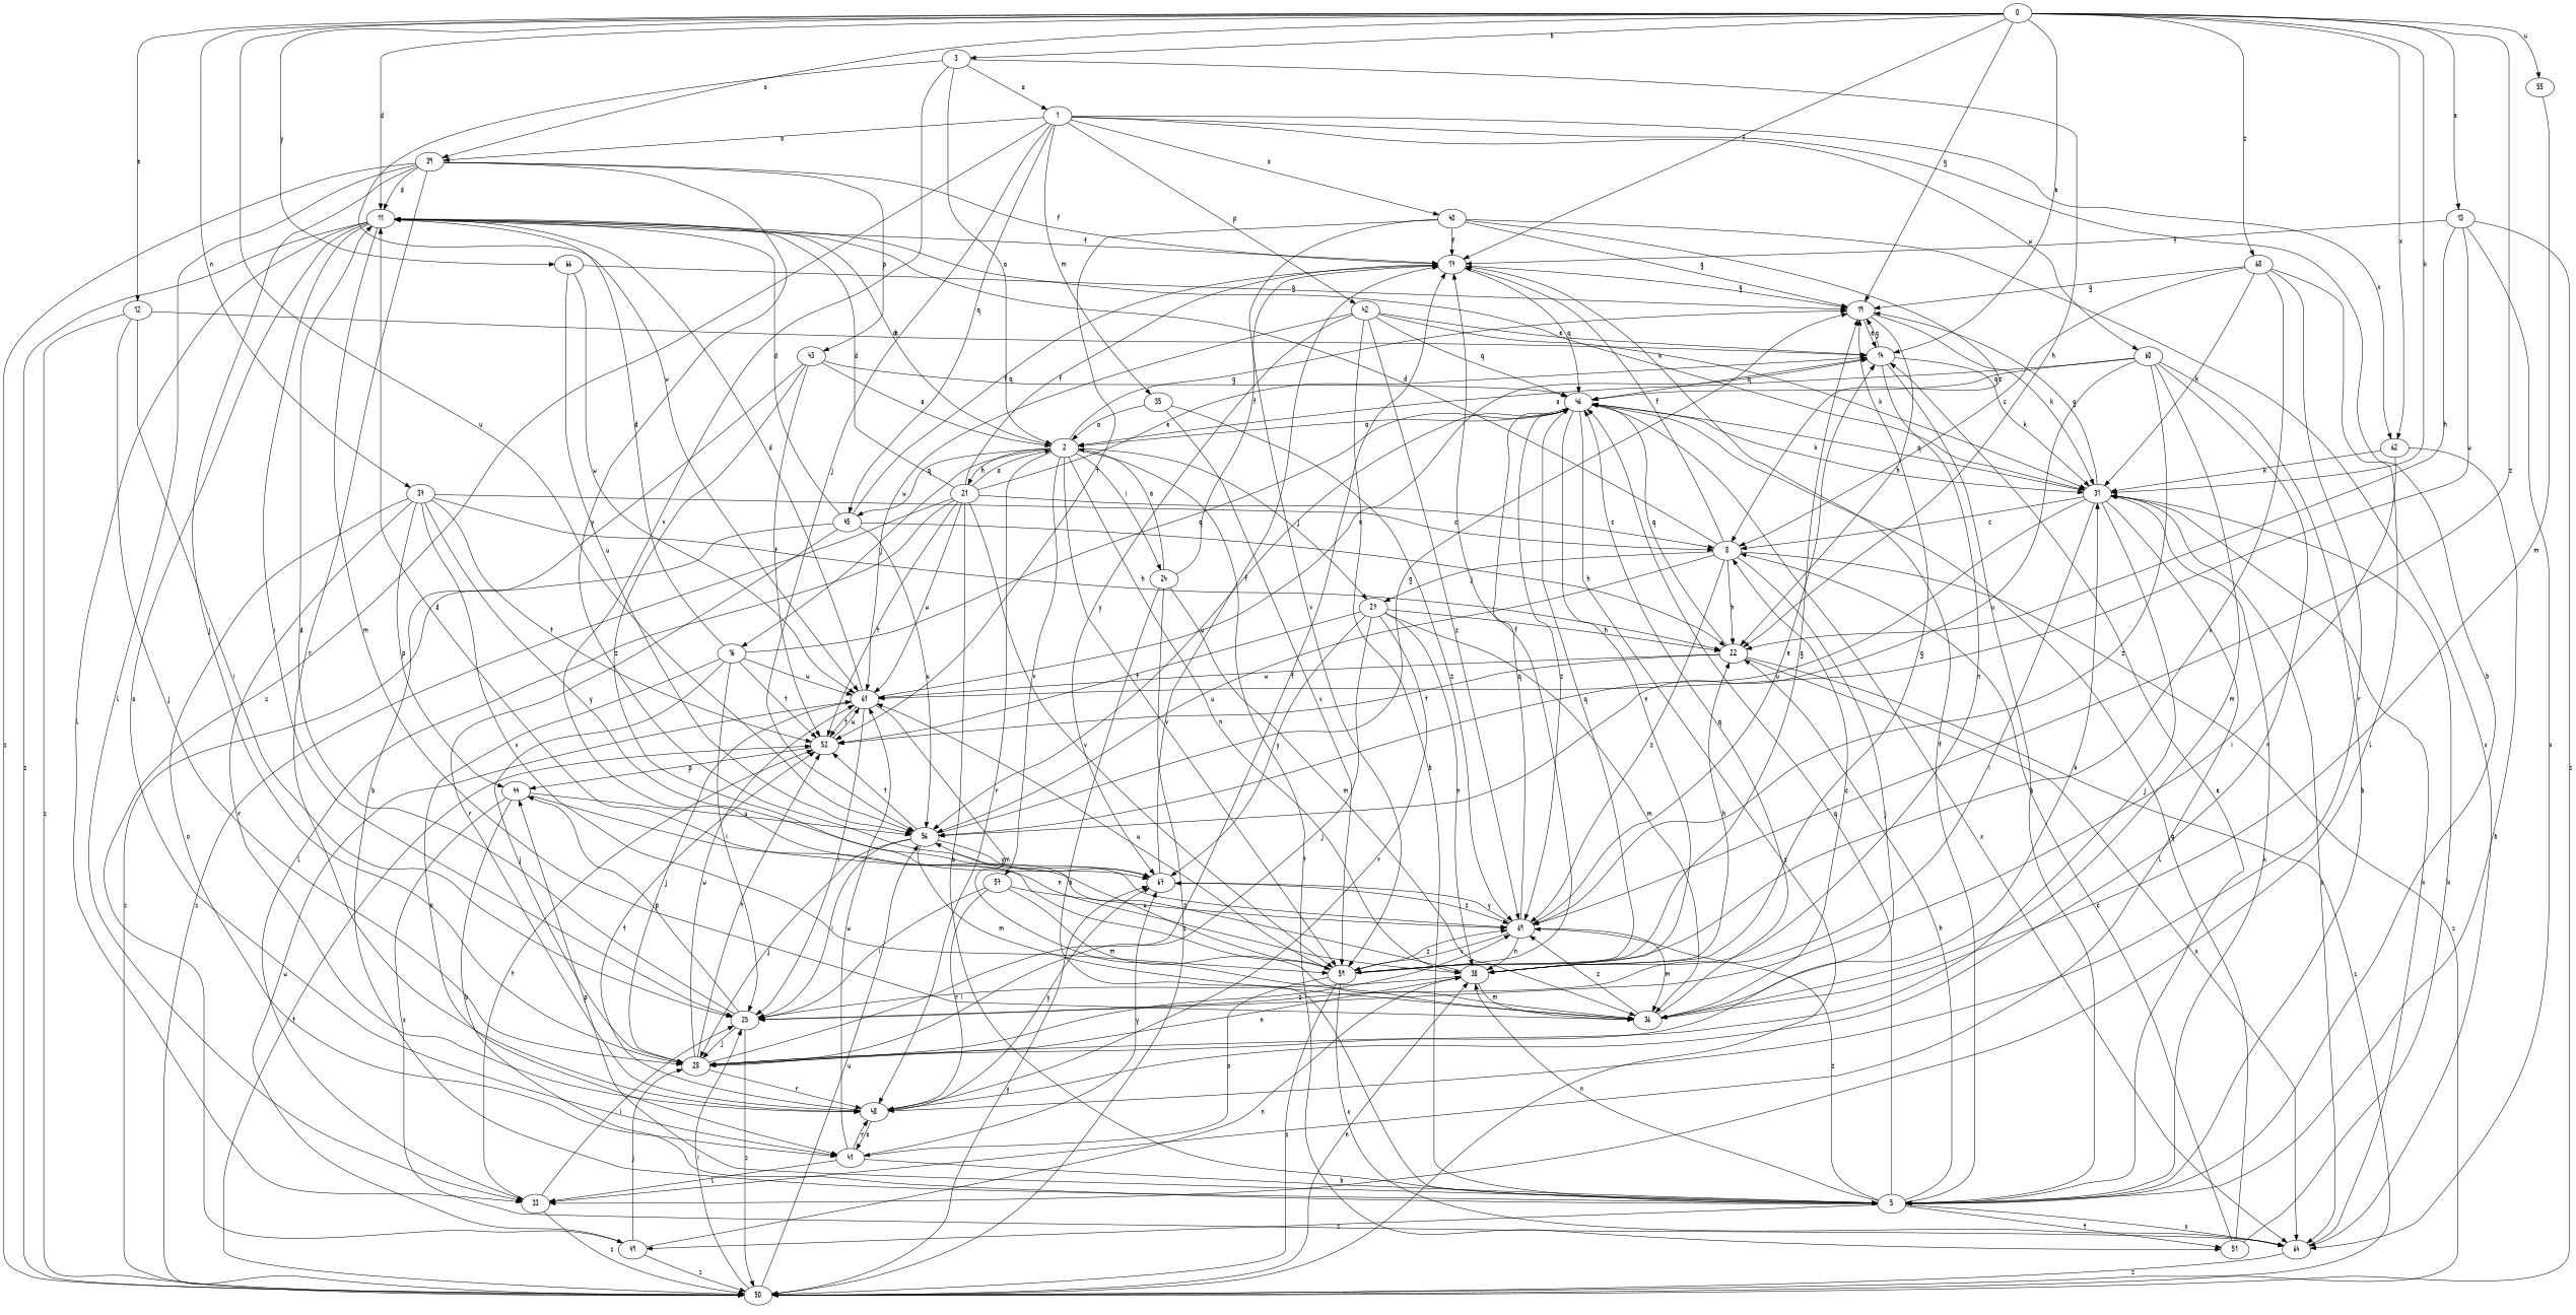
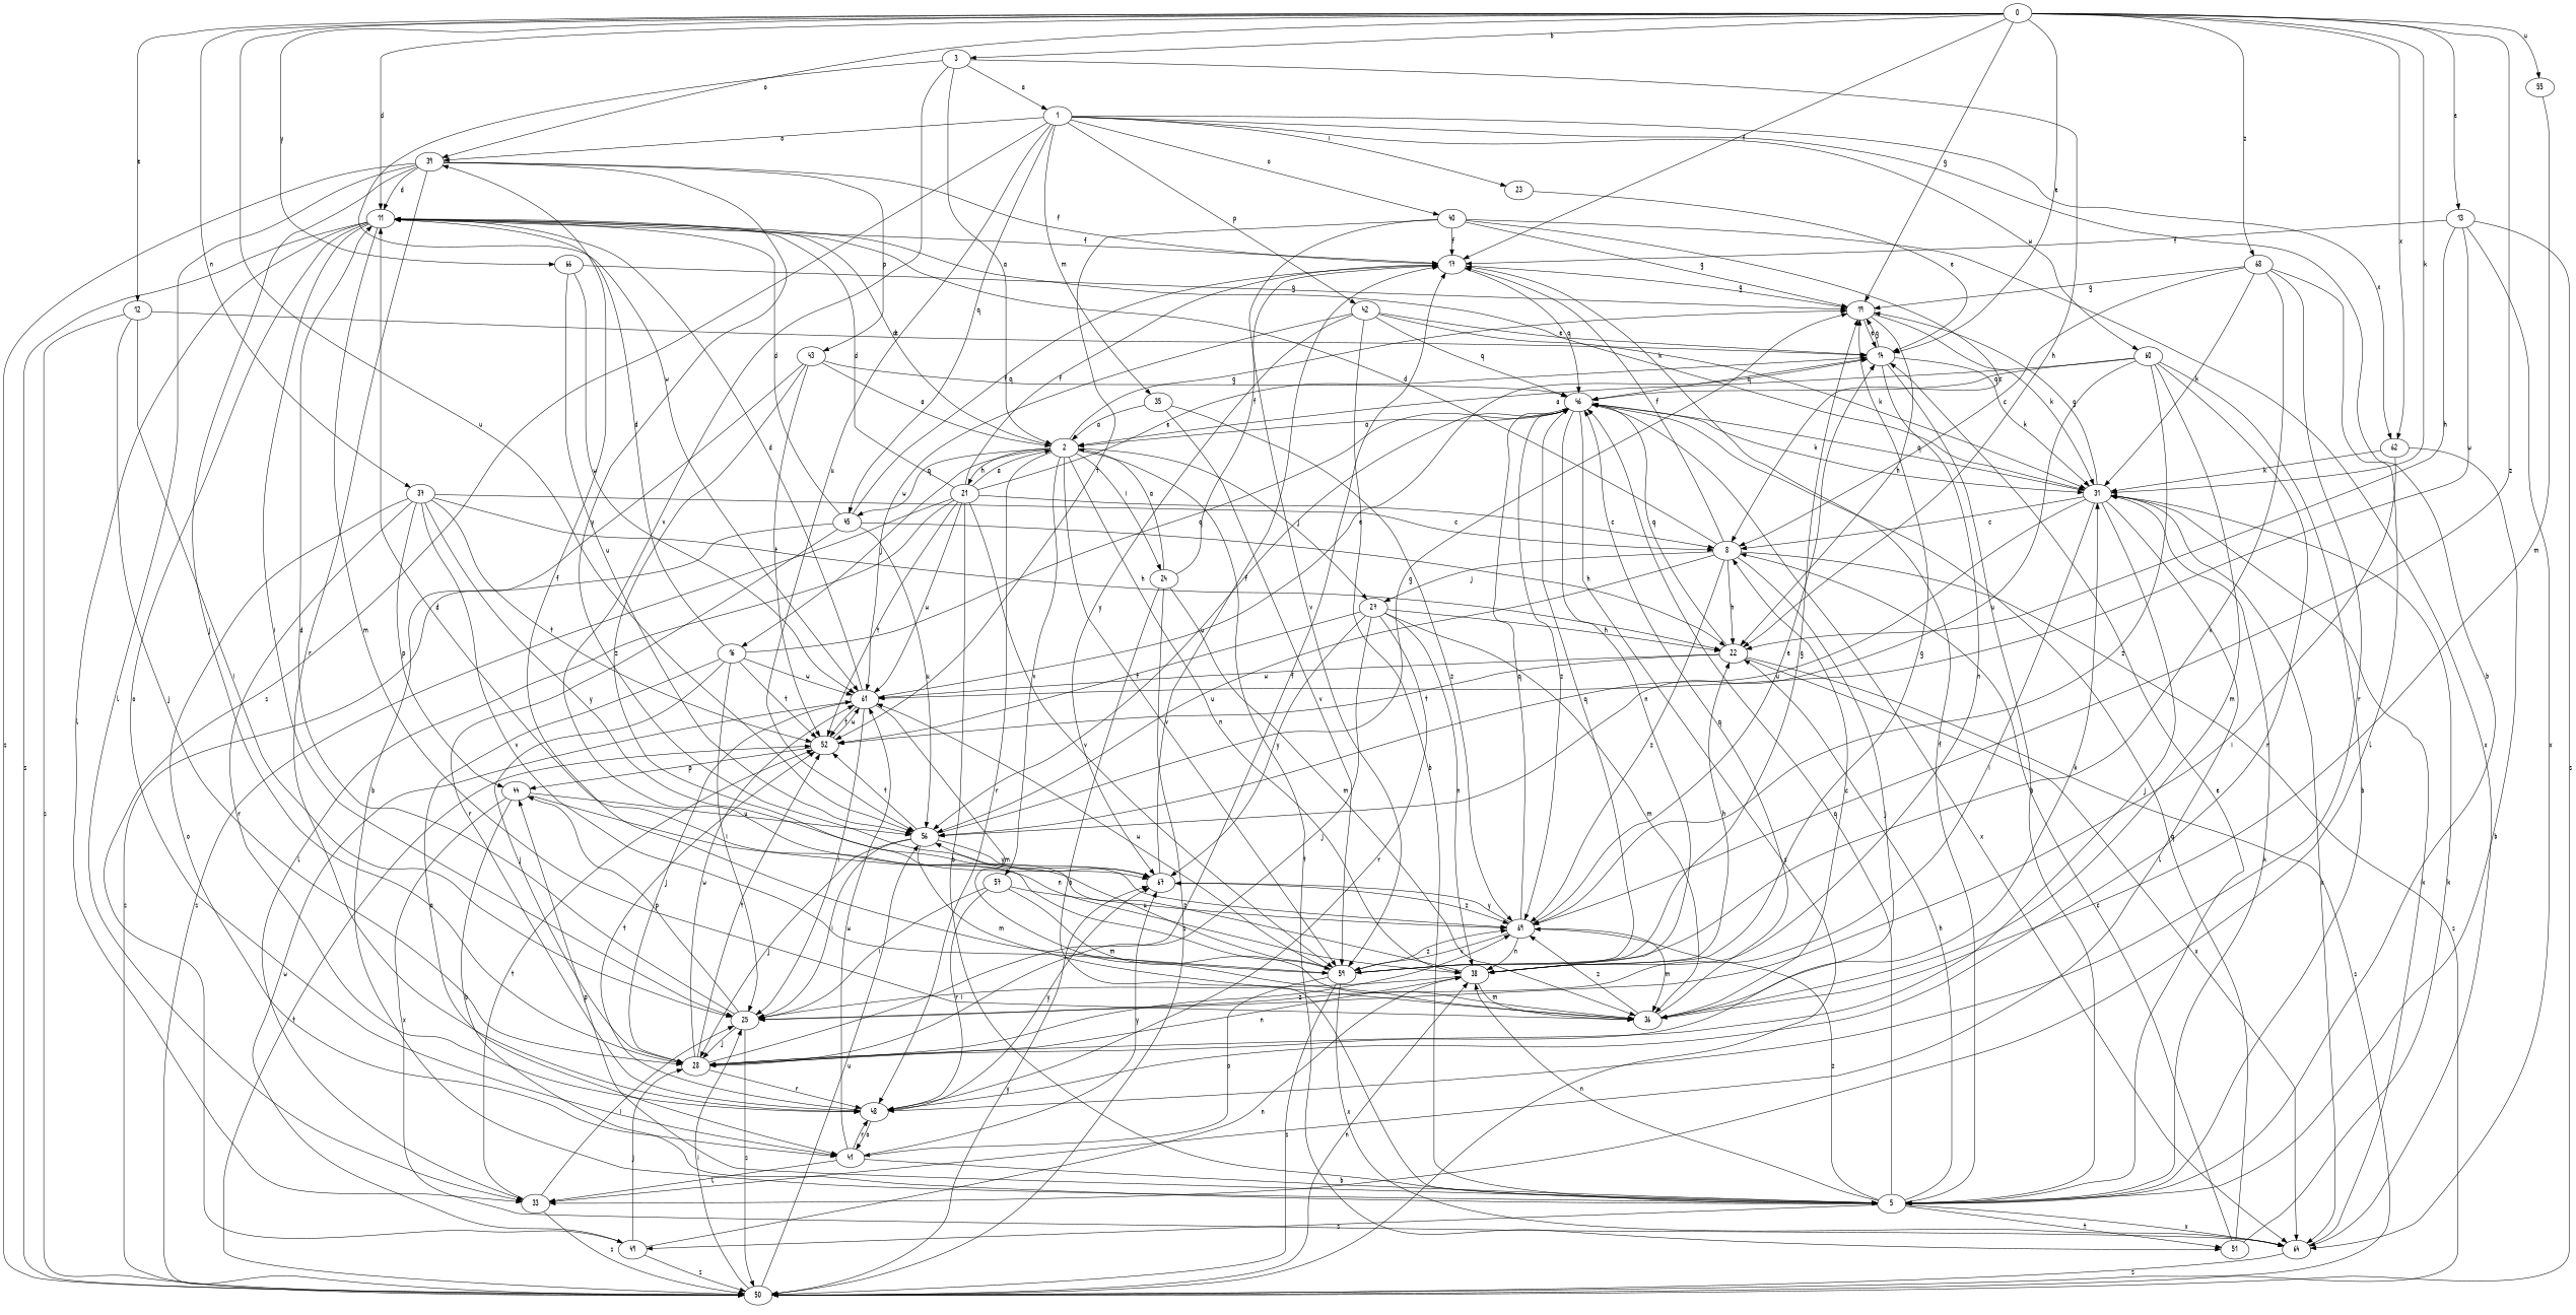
  strict digraph {
    fontname="Patrick Hand"
    node [fontname="Patrick Hand"]
    edge [fontname="Patrick Hand"]
    0
    3
    11
    12
    13
    14
    17
    19
    31
    37
    39
    n12 [label=55]
    56
    62
    66
    68
    69
    1
    2
    59
    22
    61
    50
    25
    33
    36
    41
    28
    64
    5
    38
    46
    8
    48
    44
    52
    67
    43
+   23
    35
    40
    42
    45
    49
    60
    51
    21
    24
    n49 [label=16]
    27
    57
    0 -> 3 [label=b]
    0 -> 11 [label=d]
    0 -> 12 [label=e]
    0 -> 13 [label=e]
    0 -> 14 [label=e]
    0 -> 17 [label=f]
    0 -> 19 [label=g]
    0 -> 31 [label=k]
    0 -> 37 [label=n]
    0 -> 39 [label=o]
    0 -> n12 [label=u]
    0 -> 56 [label=u]
    0 -> 62 [label=x]
    0 -> 66 [label=y]
    0 -> 68 [label=z]
    0 -> 69 [label=z]
    3 -> 1 [label=a]
    3 -> 2 [label=a]
    3 -> 59 [label=v]
    3 -> 22 [label=h]
    3 -> 61 [label=w]
    11 -> 17 [label=f]
    11 -> 31 [label=k]
    11 -> 50 [label=s]
    11 -> 25 [label=i]
    11 -> 33 [label=l]
    11 -> 36 [label=m]
    11 -> 41 [label=o]
    12 -> 14 [label=e]
    12 -> 50 [label=s]
    12 -> 25 [label=i]
    12 -> 28 [label=j]
    13 -> 17 [label=f]
    13 -> 22 [label=h]
    13 -> 61 [label=w]
    13 -> 50 [label=s]
    13 -> 64 [label=x]
    14 -> 19 [label=g]
    14 -> 31 [label=k]
    14 -> 5 [label=b]
    14 -> 38 [label=n]
    14 -> 46 [label=q]
    17 -> 19 [label=g]
    17 -> 46 [label=q]
    19 -> 14 [label=e]
    19 -> 31 [label=k]
    19 -> 22 [label=h]
    31 -> 19 [label=g]
    31 -> 56 [label=u]
    31 -> 25 [label=i]
    31 -> 33 [label=l]
    31 -> 28 [label=j]
    31 -> 64 [label=x]
    31 -> 46 [label=q]
    31 -> 8 [label=c]
    37 -> 59 [label=v]
    37 -> 22 [label=h]
    37 -> 41 [label=o]
    37 -> 8 [label=c]
    37 -> 48 [label=r]
    37 -> 44 [label=p]
    37 -> 52 [label=t]
    37 -> 67 [label=y]
    39 -> 11 [label=d]
    39 -> 17 [label=f]
    39 -> 50 [label=s]
    39 -> 33 [label=l]
    39 -> 28 [label=j]
    39 -> 48 [label=r]
    39 -> 67 [label=y]
    39 -> 43 [label=p]
    n12 -> 36 [label=m]
    56 -> 19 [label=g]
    56 -> 25 [label=i]
    56 -> 36 [label=m]
    56 -> 28 [label=j]
    56 -> 52 [label=t]
    56 -> 67 [label=y]
    62 -> 31 [label=k]
    62 -> 25 [label=i]
    62 -> 5 [label=b]
    66 -> 19 [label=g]
    66 -> 56 [label=u]
    66 -> 61 [label=w]
    68 -> 19 [label=g]
    68 -> 31 [label=k]
    68 -> 59 [label=v]
    68 -> 33 [label=l]
    68 -> 8 [label=c]
    68 -> 48 [label=r]
    69 -> 14 [label=e]
    69 -> 59 [label=v]
    69 -> 36 [label=m]
    69 -> 38 [label=n]
    69 -> 46 [label=q]
    69 -> 67 [label=y]
    1 -> 39 [label=o]
-   1 -> 56 [label=j]
+   1 -> 56 [label=u]
    1 -> 62 [label=x]
    1 -> 5 [label=b]
+   1 -> 23 [label=i]
    1 -> 35 [label=m]
    1 -> 40 [label=o]
    1 -> 42 [label=p]
    1 -> 45 [label=q]
    1 -> 49 [label=s]
    1 -> 60 [label=w]
    2 -> 11 [label=d]
    2 -> 19 [label=g]
    2 -> 59 [label=v]
    2 -> 38 [label=n]
    2 -> 48 [label=r]
    2 -> 45 [label=q]
    2 -> 51 [label=t]
    2 -> 21 [label=h]
    2 -> 24 [label=i]
    2 -> n49 [label=j]
    2 -> 27 [label=j]
    2 -> 57 [label=v]
-   59 -> 17 [label=f]
+   59 -> 39 [label=f]
    59 -> 19 [label=g]
    59 -> 56 [label=u]
    59 -> 69 [label=z]
    59 -> 61 [label=w]
    59 -> 50 [label=s]
    59 -> 41 [label=o]
    59 -> 64 [label=x]
    59 -> 46 [label=q]
    22 -> 61 [label=w]
    22 -> 50 [label=s]
    22 -> 64 [label=x]
    22 -> 46 [label=q]
    22 -> 52 [label=t]
    61 -> 11 [label=d]
    61 -> 14 [label=e]
    61 -> 25 [label=i]
    61 -> 36 [label=m]
    61 -> 28 [label=j]
    61 -> 52 [label=t]
    50 -> 56 [label=u]
    50 -> 25 [label=i]
    50 -> 38 [label=n]
    50 -> 52 [label=t]
    50 -> 67 [label=y]
    25 -> 11 [label=d]
    25 -> 50 [label=s]
    25 -> 28 [label=j]
    25 -> 44 [label=p]
    33 -> 50 [label=s]
    33 -> 25 [label=i]
    33 -> 52 [label=t]
    36 -> 31 [label=k]
    36 -> 69 [label=z]
    36 -> 46 [label=q]
    36 -> 8 [label=c]
    41 -> 61 [label=w]
    41 -> 33 [label=l]
    41 -> 5 [label=b]
    41 -> 48 [label=r]
    41 -> 67 [label=y]
    28 -> 17 [label=f]
    28 -> 69 [label=z]
    28 -> 61 [label=w]
    28 -> 38 [label=n]
    28 -> 48 [label=r]
    28 -> 52 [label=t]
    64 -> 31 [label=k]
    64 -> 50 [label=s]
    5 -> 14 [label=e]
    5 -> 17 [label=f]
    5 -> 31 [label=k]
    5 -> 69 [label=z]
    5 -> 22 [label=h]
    5 -> 64 [label=x]
    5 -> 38 [label=n]
    5 -> 46 [label=q]
    5 -> 44 [label=p]
    5 -> 49 [label=s]
    5 -> 51 [label=t]
    38 -> 11 [label=d]
    38 -> 19 [label=g]
    38 -> 22 [label=h]
    38 -> 25 [label=i]
    38 -> 36 [label=m]
    46 -> 31 [label=k]
    46 -> 56 [label=u]
    46 -> 69 [label=z]
    46 -> 2 [label=a]
    46 -> 50 [label=s]
    46 -> 64 [label=x]
    46 -> 38 [label=n]
    8 -> 11 [label=d]
    8 -> 17 [label=f]
    8 -> 56 [label=u]
    8 -> 69 [label=z]
    8 -> 22 [label=h]
    8 -> 50 [label=s]
    8 -> 28 [label=j]
    8 -> 27 [label=j]
    48 -> 41 [label=o]
    48 -> 52 [label=t]
    48 -> 67 [label=y]
    44 -> 56 [label=u]
    44 -> 64 [label=x]
    44 -> 5 [label=b]
    44 -> 38 [label=n]
    52 -> 61 [label=w]
    52 -> 44 [label=p]
    67 -> 17 [label=f]
    67 -> 69 [label=z]
    43 -> 69 [label=z]
    43 -> 2 [label=a]
    43 -> 5 [label=b]
    43 -> 46 [label=q]
    43 -> 52 [label=t]
+   23 -> 14 [label=e]
    35 -> 69 [label=z]
    35 -> 2 [label=a]
    35 -> 59 [label=v]
    40 -> 17 [label=f]
    40 -> 19 [label=g]
    40 -> 59 [label=v]
    40 -> 64 [label=x]
    40 -> 8 [label=c]
    40 -> 52 [label=t]
    42 -> 14 [label=e]
    42 -> 31 [label=k]
-   42 -> 69 [label=z]
    42 -> 61 [label=w]
    42 -> 5 [label=b]
    42 -> 46 [label=q]
    42 -> 67 [label=y]
    45 -> 11 [label=d]
    45 -> 17 [label=f]
    45 -> 56 [label=u]
    45 -> 22 [label=h]
    45 -> 50 [label=s]
    45 -> 48 [label=r]
    49 -> 61 [label=w]
    49 -> 50 [label=s]
    49 -> 28 [label=j]
    49 -> 38 [label=n]
    60 -> 56 [label=u]
    60 -> 69 [label=z]
    60 -> 2 [label=a]
    60 -> 36 [label=m]
    60 -> 5 [label=b]
    60 -> 46 [label=q]
    60 -> 48 [label=r]
    51 -> 31 [label=k]
    51 -> 46 [label=q]
    51 -> 8 [label=c]
    21 -> 11 [label=d]
    21 -> 14 [label=e]
    21 -> 17 [label=f]
    21 -> 2 [label=a]
    21 -> 59 [label=v]
    21 -> 61 [label=w]
    21 -> 50 [label=s]
    21 -> 33 [label=l]
    21 -> 5 [label=b]
    21 -> 8 [label=c]
    21 -> 52 [label=t]
    24 -> 17 [label=f]
    24 -> 2 [label=a]
    24 -> 50 [label=s]
    24 -> 36 [label=m]
    24 -> 5 [label=b]
    n49 -> 11 [label=d]
    n49 -> 61 [label=w]
    n49 -> 25 [label=i]
    n49 -> 41 [label=o]
    n49 -> 28 [label=j]
    n49 -> 46 [label=q]
    n49 -> 52 [label=t]
    27 -> 22 [label=h]
    27 -> 36 [label=m]
    27 -> 28 [label=j]
    27 -> 38 [label=n]
    27 -> 48 [label=r]
    27 -> 52 [label=t]
    27 -> 67 [label=y]
    57 -> 69 [label=z]
    57 -> 25 [label=i]
    57 -> 36 [label=m]
    57 -> 48 [label=r]
  }
